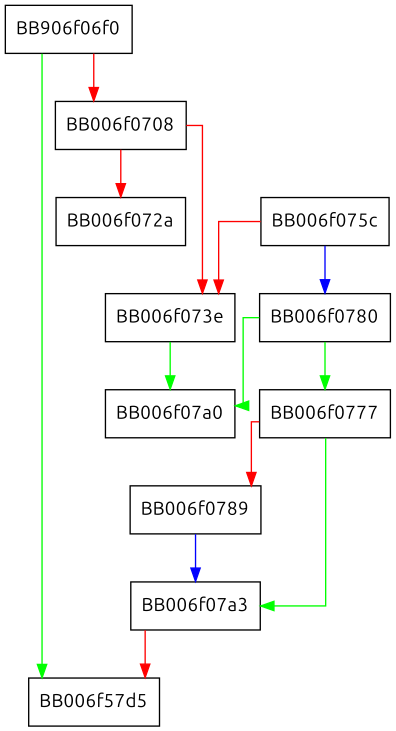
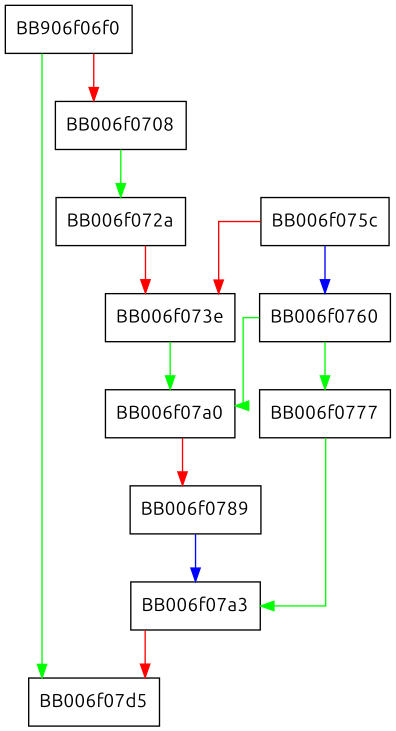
  digraph {
    fontname=Ubuntu
    splines=ortho
    node [fontname=Ubuntu shape=box]
    edge [color=red fontname=Ubuntu]
    n1 [label=BB906f06f0]
-   BB006f07d5 [label=BB006f57d5]
+   BB006f07d5
    BB006f0708
    BB006f072a
    BB006f073e
-   BB006f0760 [label=BB006f0780]
+   BB006f0760
    BB006f07a0
    BB006f0777
    BB006f07a3
    BB006f0789
    BB006f075c
    n1 -> BB006f07d5 [color=green]
    n1 -> BB006f0708
-   BB006f0708 -> BB006f072a
-   BB006f0708 -> BB006f073e
+   BB006f0708 -> BB006f072a [color=green]
+   BB006f072a -> BB006f073e
    BB006f073e -> BB006f07a0 [color=green]
    BB006f0760 -> BB006f07a0 [color=green]
    BB006f0760 -> BB006f0777 [color=green]
    BB006f0777 -> BB006f07a3 [color=green]
-   BB006f0777 -> BB006f0789
+   BB006f07a0 -> BB006f0789
    BB006f07a3 -> BB006f07d5
    BB006f0789 -> BB006f07a3 [color=blue]
    BB006f075c -> BB006f073e
    BB006f075c -> BB006f0760 [color=blue]
  }
